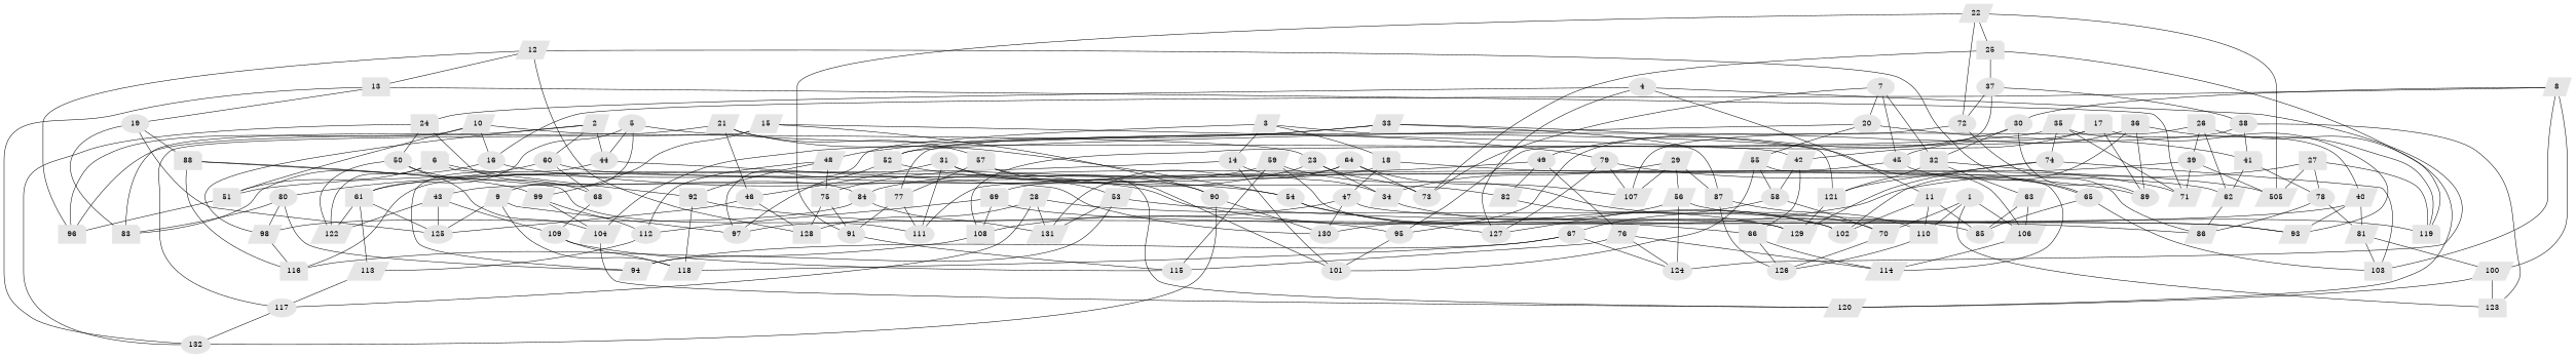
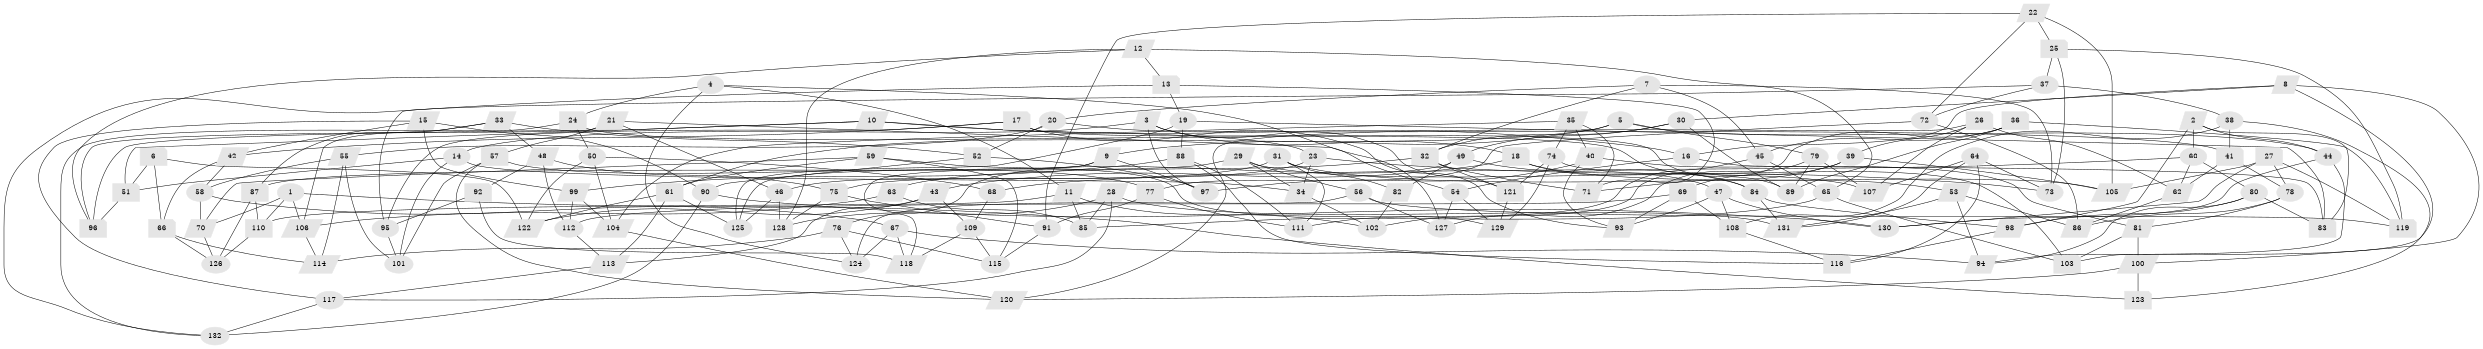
  graph {
    node [color=gray90 shape=ellipse style=filled]
    70 [shape=parallelogram]
    1
    106 [shape=parallelogram]
    110 [shape=note]
    123 [shape=note]
    126
    114 [shape=parallelogram]
    2 [shape=parallelogram]
    44
    60
    83 [shape=note]
    98 [shape=parallelogram]
    130
    94 [shape=parallelogram]
    68
    62 [shape=parallelogram]
    80
    116 [shape=note]
    3 [shape=parallelogram]
    14
    18 [shape=note]
    97
    121 [shape=note]
    51 [shape=note]
    34 [shape=parallelogram]
    101
    43 [shape=parallelogram]
    47
-   105 [shape=parallelogram label=505]
+   105 [shape=parallelogram]
    129 [shape=parallelogram]
    11 [shape=parallelogram]
    4
    24 [shape=note]
    124
    127
    85
    102
    132
    50
    84
    5
    9 [shape=parallelogram]
    79
    61 [shape=note]
    118 [shape=parallelogram]
    125
    109
    89
    107 [shape=parallelogram]
    6 [shape=note]
    66 [shape=note]
    92 [shape=note]
    122 [shape=parallelogram]
    96 [shape=note]
    95
    7
    20
    32 [shape=note]
    45
    73
    41 [shape=note]
    52 [shape=note]
    55 [shape=parallelogram]
    71 [shape=parallelogram]
    63 [shape=parallelogram]
    65
    111
    8 [shape=parallelogram]
    16
    30
    100 [shape=parallelogram]
    103 [shape=note]
    54
    49
    120 [shape=parallelogram]
    10 [shape=parallelogram]
    23
    75 [shape=note]
    12 [shape=parallelogram]
    13 [shape=note]
    128 [shape=note]
    19
    88 [shape=note]
    15 [shape=parallelogram]
    42 [shape=parallelogram]
    90
    99 [shape=parallelogram]
    117
    58
    104 [shape=parallelogram]
    112
    17 [shape=note]
    93 [shape=parallelogram]
    113 [shape=parallelogram]
    108 [shape=note]
    78
    21 [shape=parallelogram]
    46
    57 [shape=note]
    77 [shape=note]
    22 [shape=parallelogram]
    25 [shape=note]
    72
    91
    37
    119 [shape=note]
    86 [shape=parallelogram]
    115
    131 [shape=parallelogram]
    38
    26 [shape=note]
    39
    69 [shape=note]
    27 [shape=note]
    81 [shape=parallelogram]
    28 [shape=parallelogram]
    29 [shape=parallelogram]
-   56 [shape=parallelogram]
+   56
    87 [shape=note]
    82 [shape=parallelogram]
    76 [shape=parallelogram]
    31
    53 [shape=parallelogram]
    33 [shape=parallelogram]
    48 [shape=parallelogram]
    35 [shape=parallelogram]
    40 [shape=parallelogram]
    74
    36 [shape=note]
    67
    59 [shape=parallelogram]
    64
    70 -- 126
    1 -- 70
    1 -- 106
    1 -- 110
    1 -- 123
    106 -- 114
    110 -- 126
    2 -- 44
    2 -- 60
    2 -- 83
    2 -- 98
    44 -- 130
    44 -- 94
    60 -- 68
    60 -- 62
    60 -- 80
    98 -- 116
    68 -- 109
    62 -- 86
    80 -- 83
    80 -- 98
    80 -- 94
    3 -- 14
    3 -- 18
    3 -- 97
    3 -- 121
    14 -- 51
    14 -- 34
    14 -- 101
    18 -- 43
    18 -- 47
    18 -- 105
    121 -- 129
    51 -- 96
    34 -- 102
    43 -- 109
    43 -- 122
-   43 -- 125
+   43 -- 113
    47 -- 130
    47 -- 93
    47 -- 108
    11 -- 110
    11 -- 85
    11 -- 102
    4 -- 11
    4 -- 24
    4 -- 124
    4 -- 127
    24 -- 132
    24 -- 50
    24 -- 84
    50 -- 68
    50 -- 122
    50 -- 104
    84 -- 98
    84 -- 131
    5 -- 44
    5 -- 9
    5 -- 79
    5 -- 61
    9 -- 97
    9 -- 118
    9 -- 125
    79 -- 127
    79 -- 89
    79 -- 107
    61 -- 125
    61 -- 122
    61 -- 113
    109 -- 118
    109 -- 115
    6 -- 51
    6 -- 66
-   6 -- 92
    6 -- 122
    66 -- 126
    66 -- 114
    92 -- 118
    92 -- 95
    95 -- 101
    7 -- 20
    7 -- 32
    7 -- 45
    7 -- 73
    20 -- 41
    20 -- 52
    20 -- 55
    32 -- 121
    32 -- 71
    32 -- 63
    45 -- 65
    45 -- 111
    41 -- 62
    41 -- 78
    52 -- 97
    52 -- 90
    55 -- 114
    55 -- 101
    55 -- 58
    63 -- 106
    63 -- 85
    65 -- 85
    65 -- 103
    8 -- 16
    8 -- 30
    8 -- 100
    8 -- 103
    16 -- 83
    16 -- 54
    30 -- 89
    30 -- 32
    30 -- 49
    100 -- 123
    100 -- 120
    54 -- 129
    54 -- 127
    49 -- 84
    49 -- 82
    49 -- 76
    10 -- 51
    10 -- 96
    10 -- 16
    10 -- 23
    23 -- 34
    23 -- 73
    23 -- 75
    75 -- 128
    75 -- 91
    12 -- 96
    12 -- 65
    12 -- 13
    12 -- 128
    13 -- 132
    13 -- 71
    13 -- 19
    19 -- 83
    19 -- 125
    19 -- 88
    88 -- 116
    88 -- 111
    88 -- 99
    15 -- 42
    15 -- 90
    15 -- 99
    15 -- 117
    42 -- 66
    42 -- 58
    90 -- 130
    90 -- 132
    99 -- 104
    99 -- 112
    117 -- 132
    58 -- 70
    58 -- 67
    104 -- 120
    112 -- 113
    17 -- 89
    17 -- 95
    17 -- 42
    17 -- 93
    113 -- 117
    108 -- 116
    78 -- 86
    78 -- 81
    21 -- 96
    21 -- 54
    21 -- 46
    21 -- 57
    46 -- 125
    46 -- 128
    57 -- 101
    57 -- 120
    57 -- 77
    77 -- 111
    77 -- 91
    22 -- 105
    22 -- 25
    22 -- 72
    22 -- 91
    25 -- 73
    25 -- 37
    25 -- 119
    72 -- 77
    72 -- 86
    91 -- 115
    37 -- 95
    37 -- 72
    37 -- 38
    38 -- 123
    38 -- 41
    38 -- 108
    26 -- 62
    26 -- 107
    26 -- 120
    26 -- 39
    39 -- 105
    39 -- 71
    39 -- 69
    69 -- 112
    69 -- 93
    69 -- 108
    27 -- 130
    27 -- 105
    27 -- 78
    27 -- 119
    81 -- 100
    81 -- 103
    28 -- 85
    28 -- 128
    28 -- 117
    28 -- 131
    29 -- 34
    29 -- 107
    29 -- 56
    29 -- 87
    56 -- 124
    56 -- 127
    56 -- 119
    87 -- 110
    87 -- 126
    82 -- 102
    76 -- 114
    76 -- 124
    76 -- 115
    31 -- 111
    31 -- 46
    31 -- 82
    31 -- 53
    53 -- 94
    53 -- 86
    53 -- 131
    33 -- 106
    33 -- 52
    33 -- 87
    33 -- 48
    48 -- 92
    48 -- 75
    48 -- 112
    35 -- 71
    35 -- 104
    35 -- 40
    35 -- 74
    40 -- 97
    40 -- 93
    40 -- 81
    74 -- 121
    74 -- 129
    74 -- 103
    36 -- 102
    36 -- 89
    36 -- 45
    36 -- 119
    67 -- 94
    67 -- 124
    67 -- 118
    59 -- 70
    59 -- 129
    59 -- 61
    59 -- 115
    64 -- 116
    64 -- 107
    64 -- 73
    64 -- 131
  }
